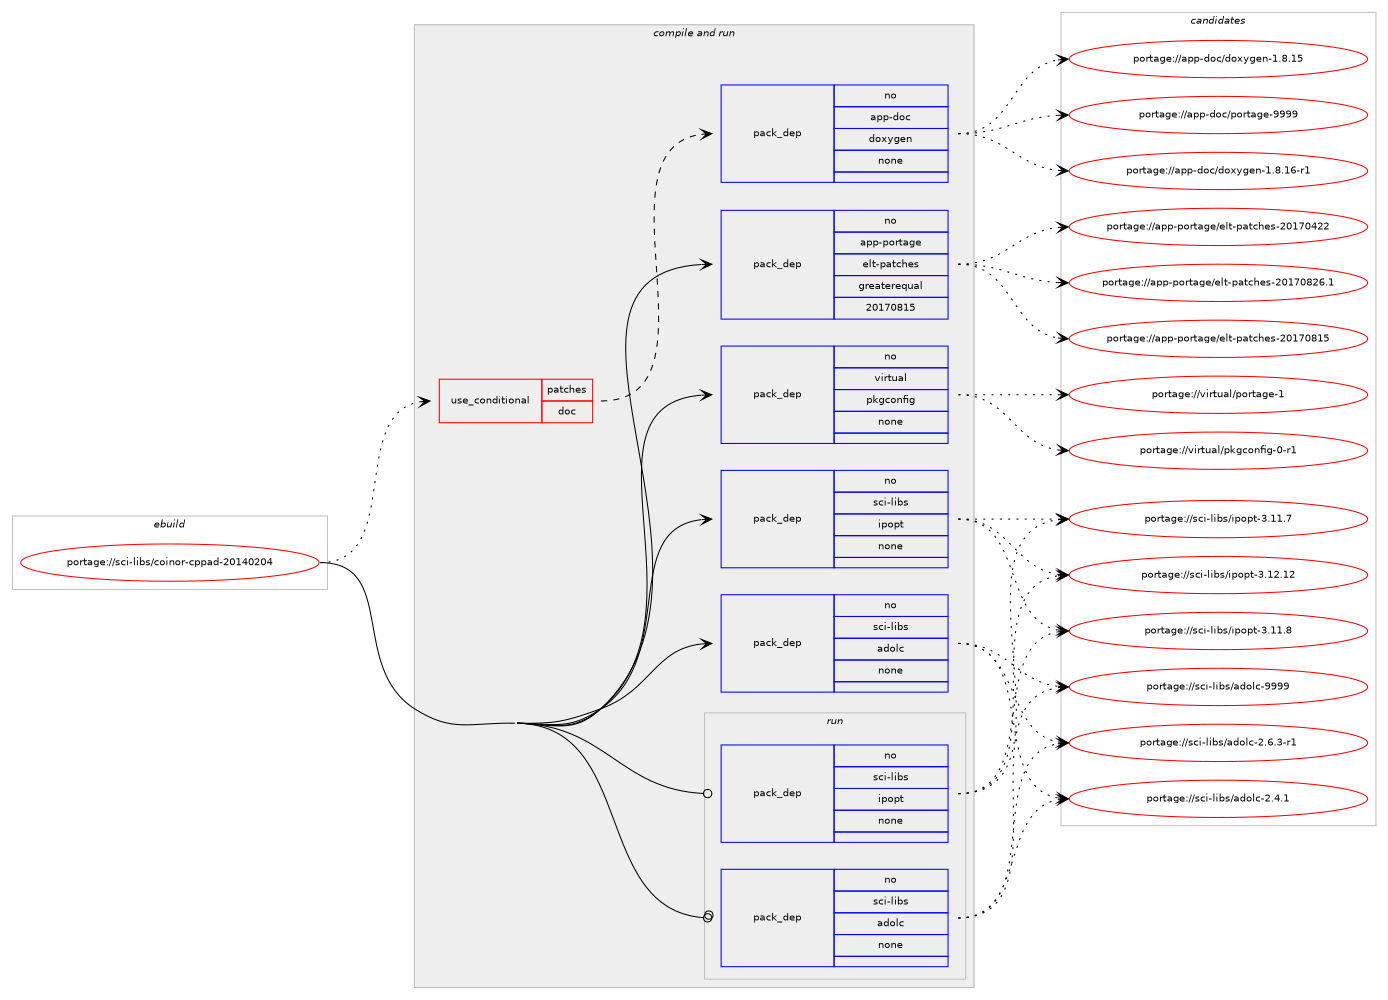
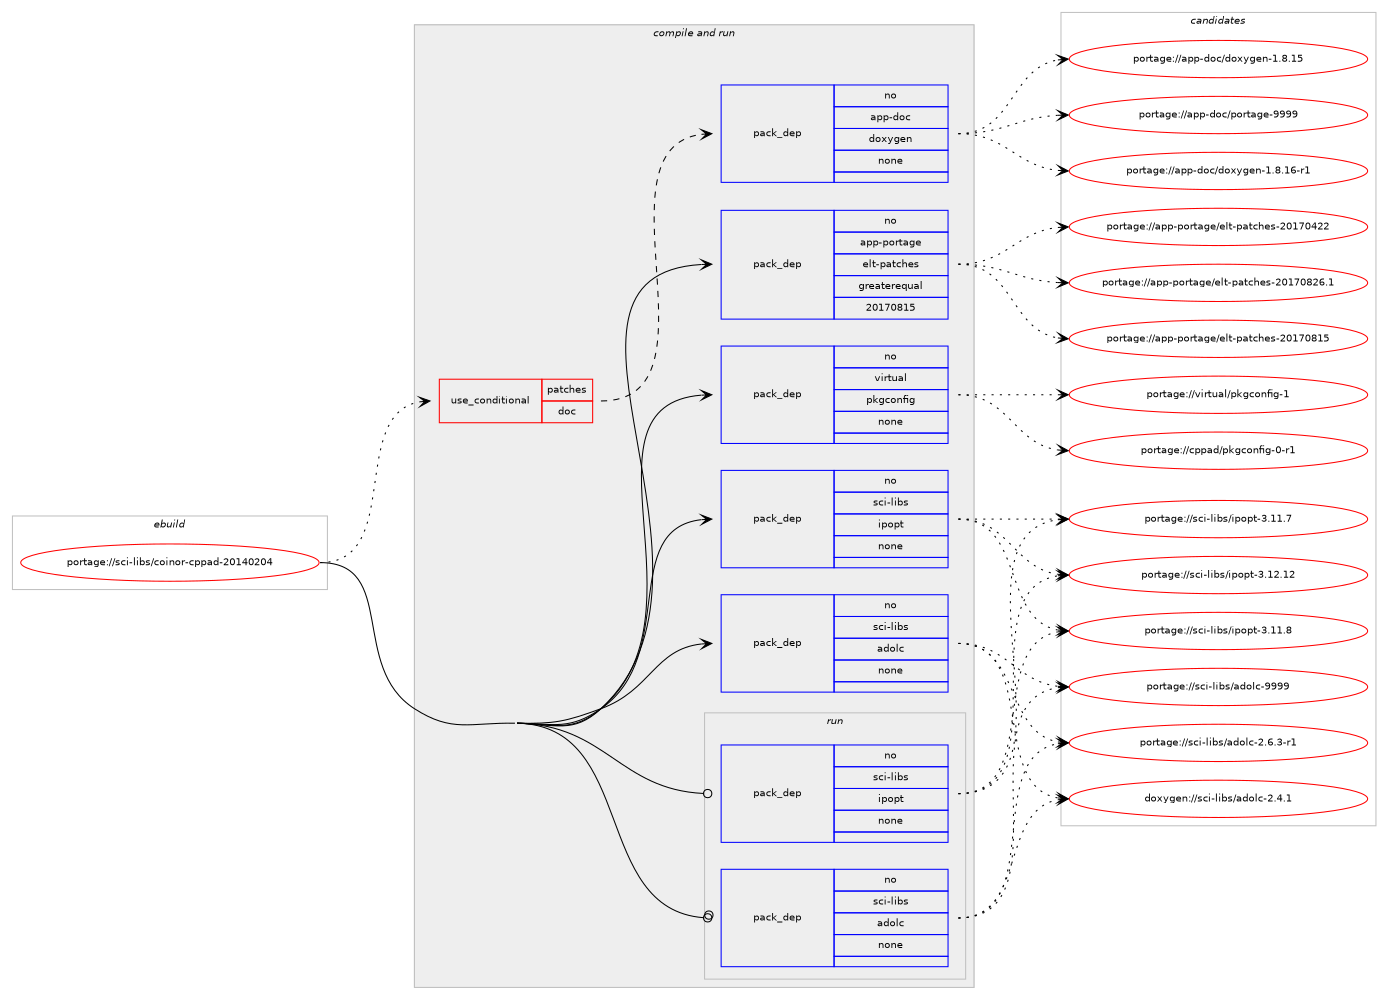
  digraph {
    compound=true
    concentrate=true
    fontname=Helvetica
    fontsize=10
    newrank=true
    rankdir=LR
    ranksep=1.5
    node [color=red fontname=Helvetica fontsize=10]
    edge [arrowhead=vee headport=w style=dotted tailport=e weight=100]
    n1 [label="portage://sci-libs/coinor-cppad-20140204" width=4]
    n2 [color=blue label=<<TABLE BORDER="0" CELLBORDER="1" CELLSPACING="0" CELLPADDING="4" WIDTH="220"><TR><TD ROWSPAN="6" CELLPADDING="30">pack_dep</TD></TR><TR><TD WIDTH="110">no</TD></TR><TR><TD>app-doc</TD></TR><TR><TD>doxygen</TD></TR><TR><TD>none</TD></TR><TR><TD></TD></TR></TABLE>> shape=none]
    n3 [label=<<TABLE BORDER="0" CELLBORDER="1" CELLSPACING="0" CELLPADDING="4"><TR><TD ROWSPAN="3" CELLPADDING="10">use_conditional</TD></TR><TR><TD>patches</TD></TR><TR><TD>doc</TD></TR></TABLE>> shape=none]
    n4 [color=blue label=<<TABLE BORDER="0" CELLBORDER="1" CELLSPACING="0" CELLPADDING="4" WIDTH="220"><TR><TD ROWSPAN="6" CELLPADDING="30">pack_dep</TD></TR><TR><TD WIDTH="110">no</TD></TR><TR><TD>app-portage</TD></TR><TR><TD>elt-patches</TD></TR><TR><TD>greaterequal</TD></TR><TR><TD>20170815</TD></TR></TABLE>> shape=none]
    n5 [color=blue label=<<TABLE BORDER="0" CELLBORDER="1" CELLSPACING="0" CELLPADDING="4" WIDTH="220"><TR><TD ROWSPAN="6" CELLPADDING="30">pack_dep</TD></TR><TR><TD WIDTH="110">no</TD></TR><TR><TD>sci-libs</TD></TR><TR><TD>adolc</TD></TR><TR><TD>none</TD></TR><TR><TD></TD></TR></TABLE>> shape=none]
    n6 [color=blue label=<<TABLE BORDER="0" CELLBORDER="1" CELLSPACING="0" CELLPADDING="4" WIDTH="220"><TR><TD ROWSPAN="6" CELLPADDING="30">pack_dep</TD></TR><TR><TD WIDTH="110">no</TD></TR><TR><TD>sci-libs</TD></TR><TR><TD>ipopt</TD></TR><TR><TD>none</TD></TR><TR><TD></TD></TR></TABLE>> shape=none]
    n7 [color=blue label=<<TABLE BORDER="0" CELLBORDER="1" CELLSPACING="0" CELLPADDING="4" WIDTH="220"><TR><TD ROWSPAN="6" CELLPADDING="30">pack_dep</TD></TR><TR><TD WIDTH="110">no</TD></TR><TR><TD>virtual</TD></TR><TR><TD>pkgconfig</TD></TR><TR><TD>none</TD></TR><TR><TD></TD></TR></TABLE>> shape=none]
    n8 [color=blue label=<<TABLE BORDER="0" CELLBORDER="1" CELLSPACING="0" CELLPADDING="4" WIDTH="220"><TR><TD ROWSPAN="6" CELLPADDING="30">pack_dep</TD></TR><TR><TD WIDTH="110">no</TD></TR><TR><TD>sci-libs</TD></TR><TR><TD>adolc</TD></TR><TR><TD>none</TD></TR><TR><TD></TD></TR></TABLE>> shape=none]
    n9 [color=blue label=<<TABLE BORDER="0" CELLBORDER="1" CELLSPACING="0" CELLPADDING="4" WIDTH="220"><TR><TD ROWSPAN="6" CELLPADDING="30">pack_dep</TD></TR><TR><TD WIDTH="110">no</TD></TR><TR><TD>sci-libs</TD></TR><TR><TD>ipopt</TD></TR><TR><TD>none</TD></TR><TR><TD></TD></TR></TABLE>> shape=none]
    n10 [label="portage://app-doc/portage-9999" width=4]
    n11 [label="portage://app-doc/doxygen-1.8.16-r1" width=4]
    n12 [label="portage://app-doc/doxygen-1.8.15" width=4]
    n13 [label="portage://app-portage/elt-patches-20170826.1" width=4]
    n14 [label="portage://app-portage/elt-patches-20170815" width=4]
    n15 [label="portage://app-portage/elt-patches-20170422" width=4]
    n16 [label="portage://sci-libs/adolc-9999" width=4]
    n17 [label="portage://sci-libs/adolc-2.6.3-r1" width=4]
-   n18 [label="portage://sci-libs/adolc-2.4.1" width=4]
+   n18 [label="doxygen://sci-libs/adolc-2.4.1" width=4]
    n19 [label="portage://sci-libs/ipopt-3.12.12" width=4]
    n20 [label="portage://sci-libs/ipopt-3.11.8" width=4]
    n21 [label="portage://sci-libs/ipopt-3.11.7" width=4]
-   n22 [label="portage://virtual/portage-1" width=4]
-   n23 [label="portage://virtual/pkgconfig-0-r1" width=4]
+   n22 [label="portage://virtual/pkgconfig-1" width=4]
+   n23 [label="portage://cppad/pkgconfig-0-r1" width=4]
    subgraph cluster_1 {
      color=gray
      label=<<i>ebuild</i>>
      rank=same
      n1
    }
    subgraph cluster_2 {
      color=gray
      label=<<i>dependencies</i>>
      subgraph cluster_3 {
        color=gray
        fillcolor="#eeeeee"
        label=<<i>compile</i>>
        style=filled
        subgraph sub_4 {
          color=gray
          fillcolor="#eeeeee"
          label=<<i>compile</i>>
          style=filled
          n3
          subgraph sub_5 {
            color=gray
            fillcolor="#eeeeee"
            label=<<i>compile</i>>
            style=filled
            n2
          }
        }
        subgraph sub_6 {
          color=gray
          fillcolor="#eeeeee"
          label=<<i>compile</i>>
          style=filled
          n4
        }
        subgraph sub_7 {
          color=gray
          fillcolor="#eeeeee"
          label=<<i>compile</i>>
          style=filled
          n5
        }
        subgraph sub_8 {
          color=gray
          fillcolor="#eeeeee"
          label=<<i>compile</i>>
          style=filled
          n6
        }
        subgraph sub_9 {
          color=gray
          fillcolor="#eeeeee"
          label=<<i>compile</i>>
          style=filled
          n7
        }
      }
      subgraph cluster_10 {
        color=gray
        fillcolor="#eeeeee"
        label=<<i>compile and run</i>>
        style=filled
      }
      subgraph cluster_11 {
        color=gray
        fillcolor="#eeeeee"
        label=<<i>run</i>>
        style=filled
        subgraph sub_12 {
          color=gray
          fillcolor="#eeeeee"
          label=<<i>run</i>>
          style=filled
          n8
        }
        subgraph sub_13 {
          color=gray
          fillcolor="#eeeeee"
          label=<<i>run</i>>
          style=filled
          n9
        }
      }
    }
    subgraph cluster_14 {
      color=gray
      label=<<i>candidates</i>>
      rank=same
      subgraph sub_15 {
        color=black
        label=<<i>candidates</i>>
        nodesep=1
        rank=same
        n10
        n11
        n12
      }
      subgraph sub_16 {
        color=black
        label=<<i>candidates</i>>
        nodesep=1
        rank=same
        n13
        n14
        n15
      }
      subgraph sub_17 {
        color=black
        label=<<i>candidates</i>>
        nodesep=1
        rank=same
        n16
        n17
        n18
      }
      subgraph sub_18 {
        color=black
        label=<<i>candidates</i>>
        nodesep=1
        rank=same
        n19
        n20
        n21
      }
      subgraph sub_19 {
        color=black
        label=<<i>candidates</i>>
        nodesep=1
        rank=same
        n22
        n23
      }
      subgraph sub_20 {
        color=black
        label=<<i>candidates</i>>
        nodesep=1
        rank=same
        n16
        n17
        n18
      }
      subgraph sub_21 {
        color=black
        label=<<i>candidates</i>>
        nodesep=1
        rank=same
        n19
        n20
        n21
      }
    }
    n1 -> n3 [weight=20]
    n1 -> n4 [style=solid weight=20]
    n1 -> n5 [style=solid weight=20]
    n1 -> n6 [style=solid weight=20]
    n1 -> n7 [style=solid weight=20]
    n1 -> n8 [arrowhead=odot style=solid weight=20]
    n1 -> n9 [arrowhead=odot style=solid weight=20]
    n2 -> n10
    n2 -> n11
    n2 -> n12
    n3 -> n2 [style=dashed weight=20]
    n4 -> n13
    n4 -> n14
    n4 -> n15
    n5 -> n16
    n5 -> n17
    n5 -> n18
    n6 -> n19
    n6 -> n20
    n6 -> n21
    n7 -> n22
    n7 -> n23
    n8 -> n16
    n8 -> n17
    n8 -> n18
    n9 -> n19
    n9 -> n20
    n9 -> n21
  }
